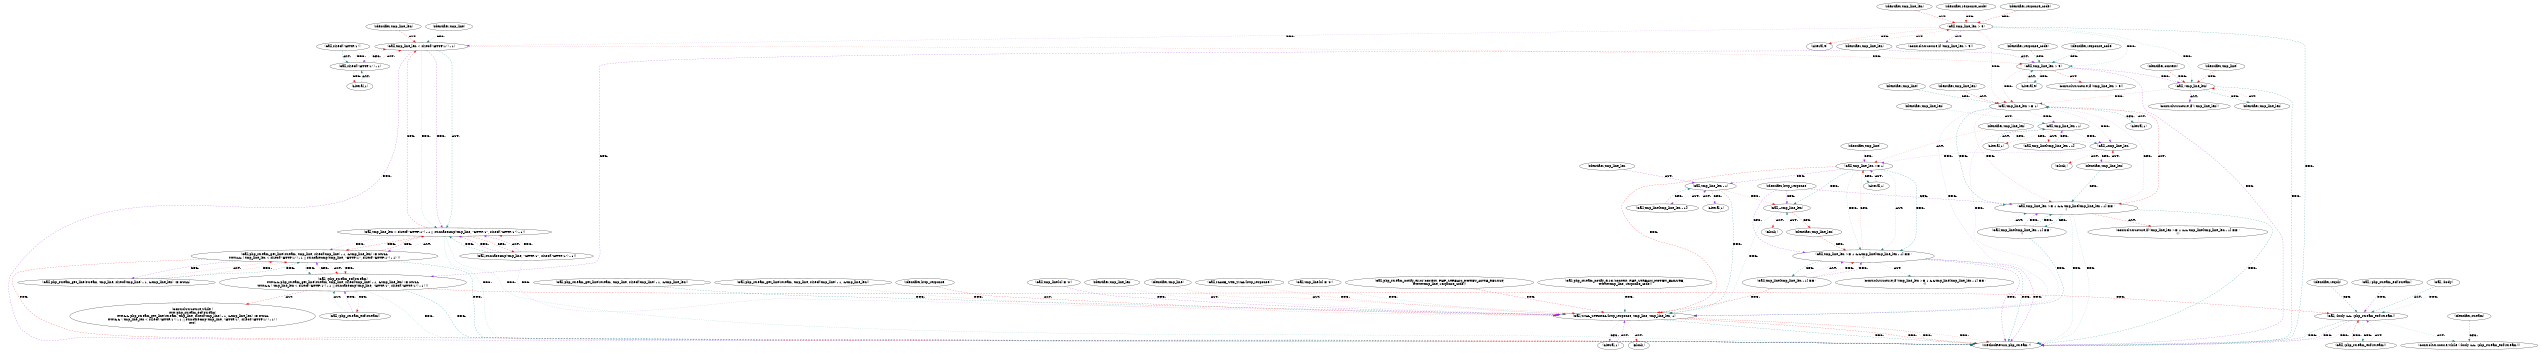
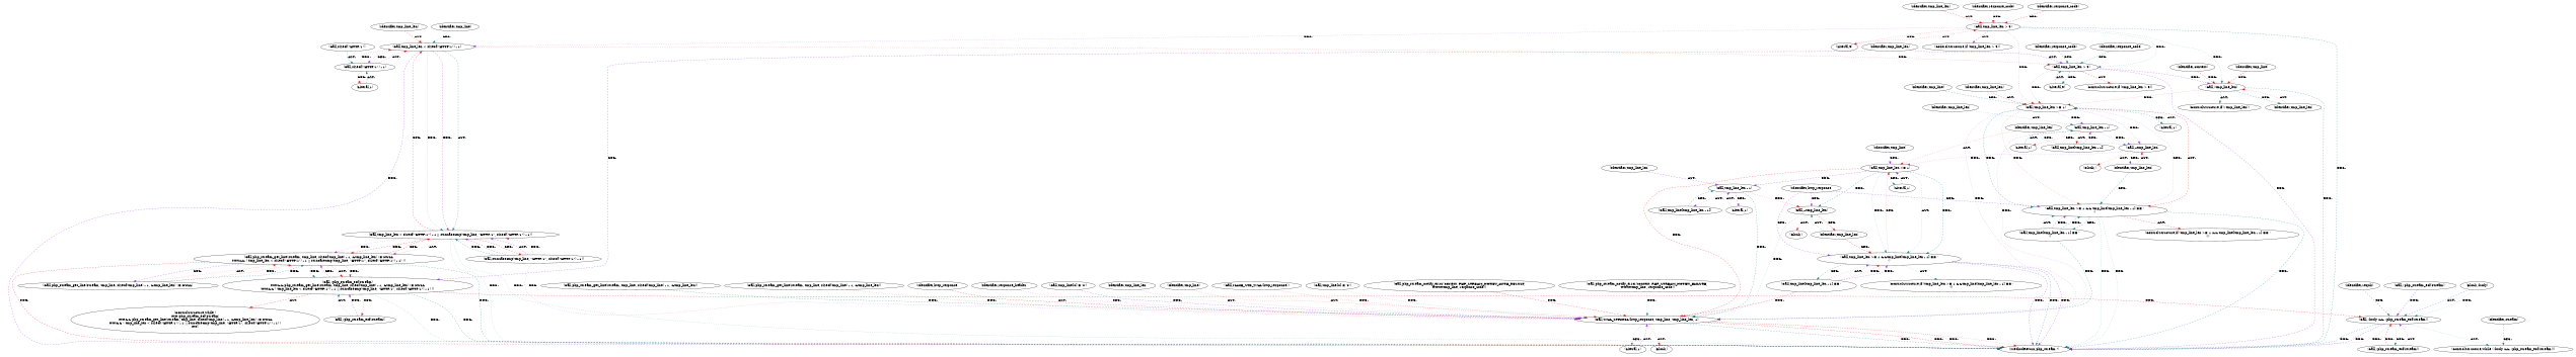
  digraph {
    edge [color=teal style=dashed]
    n1 [label="(Call,tmp_line_len < sizeof(\"HTTP/1\") - 1)"]
    n2 [label="(Call,sizeof(\"HTTP/1\") - 1)"]
    n3 [label="(Call,tmp_line_len < sizeof(\"HTTP/1\") - 1 || strncasecmp(tmp_line, \"HTTP/1\", sizeof(\"HTTP/1\") - 1))"]
    n4 [label="(Call,tmp_line_len > 9)"]
    n5 [label="(MethodReturn,php_stream *)"]
    n6 [label="(Literal,1)"]
    n7 [label="(Call,php_stream_get_line(stream, tmp_line, sizeof(tmp_line) - 1, &tmp_line_len) != NULL\n\t\t\t\t\t&& ( tmp_line_len < sizeof(\"HTTP/1\") - 1 || strncasecmp(tmp_line, \"HTTP/1\", sizeof(\"HTTP/1\") - 1) ))"]
    n8 [label="(Call,strncasecmp(tmp_line, \"HTTP/1\", sizeof(\"HTTP/1\") - 1))"]
    n9 [label="(Call,!tmp_line_len)"]
    n10 [label="(Call,tmp_line_len >= 1)"]
    n11 [label="(ControlStructure,if (tmp_line_len > 9))"]
    n12 [label="(Literal,9)"]
    n13 [label="(Call,tmp_line_len > 9)"]
    n14 [label="(Literal,9)"]
    n15 [label="(ControlStructure,if (tmp_line_len > 9))"]
    n16 [label="(Identifier,tmp_line_len)"]
    n17 [label="(ControlStructure,if (!tmp_line_len))"]
    n18 [label="(Call,tmp_line_len >= 1 && tmp_line[tmp_line_len - 1] == '\n')"]
    n19 [label="(Call,tmp_line_len - 1)"]
    n20 [label="(Call,--tmp_line_len)"]
    n21 [label="(Call,ZVAL_STRINGL(http_response, tmp_line, tmp_line_len, 1))"]
    n22 [label="(Literal,1)"]
    n23 [label="(Call,!php_stream_eof(stream)\n\t\t\t\t\t&& php_stream_get_line(stream, tmp_line, sizeof(tmp_line) - 1, &tmp_line_len) != NULL\n\t\t\t\t\t&& ( tmp_line_len < sizeof(\"HTTP/1\") - 1 || strncasecmp(tmp_line, \"HTTP/1\", sizeof(\"HTTP/1\") - 1) ))"]
    n24 [label="(Call,php_stream_get_line(stream, tmp_line, sizeof(tmp_line) - 1, &tmp_line_len) != NULL)"]
    n25 [label="(Call,!body && !php_stream_eof(stream))"]
    n26 [label="(ControlStructure,while (\n\t\t\t\t\t!php_stream_eof(stream)\n\t\t\t\t\t&& php_stream_get_line(stream, tmp_line, sizeof(tmp_line) - 1, &tmp_line_len) != NULL\n\t\t\t\t\t&& ( tmp_line_len < sizeof(\"HTTP/1\") - 1 || strncasecmp(tmp_line, \"HTTP/1\", sizeof(\"HTTP/1\") - 1) )\n\t\t\t\t))"]
    n27 [label="(Call,!php_stream_eof(stream))"]
    n28 [label="(ControlStructure,while (!body && !php_stream_eof(stream)))"]
    n29 [label="(Call,!php_stream_eof(stream))"]
-   n30 [label="(Call,!body)"]
+   n30 [label="(Block,!body)"]
    n31 [label="(ControlStructure,if (tmp_line_len >= 1 && tmp_line[tmp_line_len - 1] == '\n'))"]
    n32 [label="(Call,tmp_line[tmp_line_len - 1] == '\n')"]
    n33 [label="(Call,tmp_line[tmp_line_len - 1])"]
    n34 [label="(Literal,1)"]
    n35 [label="(Call,tmp_line_len >= 1)"]
    n36 [label="(Block,)"]
    n37 [label="(Identifier,tmp_line_len)"]
    n38 [label="(Literal,1)"]
    n39 [label="(Block,)"]
    n40 [label="(Call,tmp_line_len >= 1 &&tmp_line[tmp_line_len - 1] == '\r')"]
    n41 [label="(Call,tmp_line_len - 1)"]
    n42 [label="(Call,--tmp_line_len)"]
    n43 [label="(Literal,1)"]
    n44 [label="(Call,tmp_line[tmp_line_len - 1] == '\r')"]
    n45 [label="(ControlStructure,if (tmp_line_len >= 1 &&tmp_line[tmp_line_len - 1] == '\r'))"]
    n46 [label="(Call,tmp_line[tmp_line_len - 1])"]
    n47 [label="(Literal,1)"]
    n48 [label="(Block,)"]
    n49 [label="(Identifier,tmp_line_len)"]
    n50 [label="(Call,php_stream_notify_error(context, PHP_STREAM_NOTIFY_AUTH_RESULT,\n\t\t\t\t\t\t\t\ttmp_line, response_code))"]
    n51 [label="(Identifier,tmp_line_len)"]
    n52 [label="(Identifier,reqok)"]
    n53 [label="(Call,php_stream_notify_error(context, PHP_STREAM_NOTIFY_FAILURE,\n \t\t\t\t\t\t\t\ttmp_line, response_code))"]
    n54 [label="(Identifier,tmp_line_len)"]
    n55 [label="(Identifier,tmp_line_len)"]
    n56 [label="(Call,php_stream_get_line(stream, tmp_line, sizeof(tmp_line) - 1, &tmp_line_len))"]
    n57 [label="(Call,sizeof(\"HTTP/1\"))"]
    n58 [label="(Call,php_stream_get_line(stream, tmp_line, sizeof(tmp_line) - 1, &tmp_line_len))"]
    n59 [label="(Identifier,response_code)"]
    n60 [label="(Identifier,tmp_line)"]
    n61 [label="(Identifier,context)"]
    n62 [label="(Call,!php_stream_eof(stream))"]
    n63 [label="(Identifier,http_response)"]
    n64 [label="(Identifier,tmp_line_len)"]
    n65 [label="(Identifier,http_response)"]
+   n66 [label="(Identifier,response_header)"]
    n67 [label="(Identifier,response_code)"]
    n68 [label="(Identifier,stream)"]
    n69 [label="(Call,tmp_line[0] = '\0')"]
    n70 [label="(Identifier,tmp_line_len)"]
    n71 [label="(Identifier,tmp_line)"]
    n72 [label="(Call,MAKE_STD_ZVAL(http_response))"]
    n73 [label="(Identifier,tmp_line)"]
    n74 [label="(Identifier,tmp_line_len)"]
    n75 [label="(Identifier,tmp_line)"]
    n76 [label="(Identifier,tmp_line_len)"]
    n77 [label="(Identifier,response_code)"]
    n78 [label="(Identifier,tmp_line)"]
    n79 [label="(Call,tmp_line[0] = '\0')"]
    n80 [label="(Identifier,response_code)"]
    n81 [label="(Identifier,tmp_line_len)"]
    n1 -> n2 [color=purple label="CFG: " style=dotted]
    n1 -> n3 [label="AST: "]
    n1 -> n3 [label="DDG: " style=dotted]
    n1 -> n3 [color=purple label="DDG: "]
    n1 -> n4 [color=red label="DDG: " style=dotted]
    n1 -> n5 [color=purple label="DDG: "]
    n2 -> n1 [color=red label="AST: " style=dotted]
    n2 -> n1 [color=red label="DDG: " style=dotted]
    n2 -> n6 [color=red label="CFG: " style=dotted]
    n3 -> n1 [color=red label="CFG: "]
    n3 -> n5 [label="DDG: " style=dotted]
    n3 -> n5 [label="DDG: " style=dotted]
    n3 -> n7 [color=purple label="AST: " style=dotted]
    n3 -> n7 [color=purple label="DDG: " style=dotted]
    n3 -> n7 [color=red label="DDG: "]
    n3 -> n8 [color=red label="CFG: "]
    n4 -> n5 [color=purple label="DDG: "]
    n4 -> n9 [color=purple label="DDG: "]
    n4 -> n10 [color=red label="DDG: " style=dotted]
    n4 -> n11 [color=red label="AST: "]
    n4 -> n12 [label="CFG: "]
    n6 -> n2 [label="AST: "]
    n7 -> n3 [color=red label="CFG: "]
    n7 -> n5 [color=red label="DDG: "]
    n7 -> n5 [label="DDG: "]
    n7 -> n23 [color=red label="AST: " style=dotted]
    n7 -> n23 [color=red label="DDG: " style=dotted]
    n7 -> n23 [label="DDG: "]
    n7 -> n24 [color=purple label="CFG: "]
    n8 -> n3 [color=purple label="AST: "]
    n8 -> n3 [color=red label="DDG: " style=dotted]
    n8 -> n3 [label="DDG: "]
    n8 -> n3 [color=purple label="DDG: "]
    n8 -> n21 [color=purple label="DDG: " style=dotted]
    n9 -> n5 [label="DDG: "]
    n9 -> n10 [color=red label="DDG: " style=dotted]
    n9 -> n16 [label="CFG: "]
-   n9 -> n17 [color=purple label="AST: "]
+   n9 -> n17 [label="AST: "]
    n10 -> n18 [color=red label="AST: "]
    n10 -> n18 [label="DDG: "]
    n10 -> n18 [color=red label="DDG: " style=dotted]
    n10 -> n19 [color=purple label="DDG: " style=dotted]
    n10 -> n20 [color=purple label="DDG: " style=dotted]
    n10 -> n21 [color=purple label="DDG: " style=dotted]
    n10 -> n22 [label="CFG: "]
    n12 -> n4 [label="AST: "]
    n13 -> n1 [color=purple label="DDG: " style=dotted]
    n13 -> n4 [label="DDG: " style=dotted]
    n13 -> n5 [label="DDG: "]
    n13 -> n9 [label="DDG: " style=dotted]
    n13 -> n10 [color=red label="DDG: " style=dotted]
    n13 -> n14 [color=red label="CFG: " style=dotted]
    n13 -> n15 [color=purple label="AST: "]
    n14 -> n13 [color=red label="AST: " style=dotted]
    n16 -> n9 [color=red label="AST: " style=dotted]
    n18 -> n5 [label="DDG: "]
    n18 -> n5 [label="DDG: " style=dotted]
    n18 -> n5 [label="DDG: " style=dotted]
    n18 -> n10 [color=purple label="CFG: " style=dotted]
    n18 -> n31 [color=red label="AST: "]
    n18 -> n32 [label="CFG: "]
    n19 -> n20 [color=purple label="DDG: " style=dotted]
    n19 -> n21 [color=purple label="DDG: " style=dotted]
    n19 -> n33 [color=red label="AST: " style=dotted]
    n19 -> n34 [color=red label="CFG: " style=dotted]
    n20 -> n35 [color=purple label="DDG: " style=dotted]
    n20 -> n36 [color=red label="AST: " style=dotted]
    n20 -> n37 [color=purple label="CFG: " style=dotted]
    n21 -> n5 [color=red label="DDG: " style=dotted]
    n21 -> n5 [label="DDG: "]
    n21 -> n5 [color=red label="DDG: "]
    n21 -> n5 [color=red label="DDG: " style=dotted]
    n21 -> n38 [color=purple label="CFG: " style=dotted]
    n21 -> n39 [color=red label="AST: " style=dotted]
    n22 -> n10 [label="AST: " style=dotted]
    n23 -> n5 [label="DDG: " style=dotted]
    n23 -> n5 [label="DDG: "]
    n23 -> n7 [color=purple label="CFG: "]
    n23 -> n25 [color=red label="DDG: "]
    n23 -> n26 [color=red label="AST: "]
    n23 -> n27 [color=red label="CFG: " style=dotted]
    n24 -> n7 [color=red label="AST: " style=dotted]
    n24 -> n7 [color=red label="DDG: " style=dotted]
    n24 -> n7 [label="DDG: "]
    n25 -> n5 [label="DDG: "]
    n25 -> n5 [color=purple label="DDG: "]
    n25 -> n5 [color=purple label="DDG: " style=dotted]
    n25 -> n28 [label="AST: " style=dotted]
    n25 -> n29 [label="CFG: " style=dotted]
    n27 -> n23 [label="AST: " style=dotted]
    n27 -> n23 [color=purple label="DDG: "]
    n29 -> n25 [color=purple label="AST: " style=dotted]
    n29 -> n25 [color=red label="DDG: "]
    n30 -> n25 [label="AST: "]
    n30 -> n25 [label="DDG: " style=dotted]
    n32 -> n18 [label="AST: " style=dotted]
    n32 -> n18 [color=purple label="DDG: "]
    n32 -> n18 [label="DDG: "]
    n32 -> n21 [label="DDG: "]
    n33 -> n19 [color=purple label="CFG: "]
    n34 -> n19 [label="AST: "]
    n35 -> n21 [color=red label="DDG: "]
    n35 -> n40 [label="AST: " style=dotted]
    n35 -> n40 [label="DDG: "]
    n35 -> n40 [label="DDG: " style=dotted]
    n35 -> n41 [color=purple label="DDG: "]
    n35 -> n42 [label="DDG: "]
    n35 -> n43 [label="CFG: " style=dotted]
    n37 -> n18 [label="CFG: "]
    n37 -> n20 [color=red label="AST: " style=dotted]
    n38 -> n21 [color=purple label="AST: "]
    n40 -> n5 [color=purple label="DDG: "]
    n40 -> n5 [label="DDG: "]
    n40 -> n5 [color=purple label="DDG: "]
    n40 -> n35 [color=red label="CFG: " style=dotted]
    n40 -> n44 [label="CFG: "]
    n40 -> n45 [label="AST: " style=dotted]
    n41 -> n21 [label="DDG: "]
    n41 -> n42 [color=red label="DDG: " style=dotted]
    n41 -> n46 [color=purple label="AST: " style=dotted]
    n41 -> n47 [color=purple label="CFG: "]
    n42 -> n21 [label="DDG: " style=dotted]
    n42 -> n48 [color=red label="AST: " style=dotted]
    n42 -> n49 [color=red label="CFG: "]
    n43 -> n35 [color=purple label="AST: "]
    n44 -> n21 [color=red label="DDG: "]
    n44 -> n40 [color=purple label="AST: " style=dotted]
    n44 -> n40 [color=red label="DDG: " style=dotted]
    n44 -> n40 [color=purple label="DDG: "]
    n46 -> n41 [label="CFG: "]
    n47 -> n41 [color=purple label="AST: " style=dotted]
    n49 -> n40 [color=red label="CFG: "]
    n49 -> n42 [label="AST: " style=dotted]
    n50 -> n21 [color=red label="DDG: "]
    n51 -> n41 [color=purple label="AST: "]
    n52 -> n25 [label="CFG: "]
    n53 -> n21 [label="DDG: " style=dotted]
    n54 -> n19 [label="AST: " style=dotted]
    n55 -> n20 [label="CFG: " style=dotted]
    n55 -> n35 [color=red label="AST: " style=dotted]
    n56 -> n21 [label="DDG: "]
    n57 -> n2 [label="AST: "]
    n58 -> n21 [color=red label="DDG: " style=dotted]
    n59 -> n4 [label="CFG: "]
    n60 -> n9 [color=red label="CFG: "]
    n61 -> n9 [color=red label="DDG: "]
    n62 -> n25 [color=purple label="DDG: "]
    n63 -> n21 [color=red label="AST: "]
    n64 -> n13 [color=red label="AST: "]
    n65 -> n18 [color=purple label="CFG: "]
    n65 -> n40 [color=purple label="CFG: "]
    n65 -> n42 [color=purple label="CFG: "]
+   n66 -> n21 [color=purple label="CFG: " style=dotted]
    n67 -> n13 [color=red label="CFG: " style=dotted]
    n68 -> n28 [label="CFG: "]
    n69 -> n21 [color=purple label="DDG: "]
    n70 -> n21 [color=purple label="AST: " style=dotted]
    n71 -> n21 [color=red label="AST: " style=dotted]
    n72 -> n21 [color=red label="DDG: " style=dotted]
    n73 -> n35 [color=purple label="CFG: " style=dotted]
    n74 -> n4 [color=purple label="AST: "]
    n74 -> n23 [color=purple label="CFG: "]
    n75 -> n1 [label="CFG: " style=dotted]
    n76 -> n10 [color=red label="AST: "]
    n77 -> n4 [label="CFG: "]
    n78 -> n10 [label="CFG: "]
    n79 -> n21 [label="DDG: " style=dotted]
    n80 -> n13 [color=red label="CFG: "]
    n81 -> n1 [color=red label="AST: "]
  }
